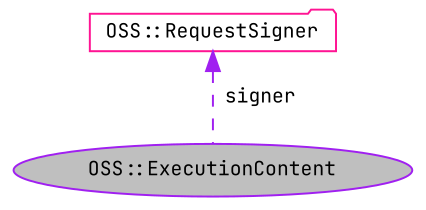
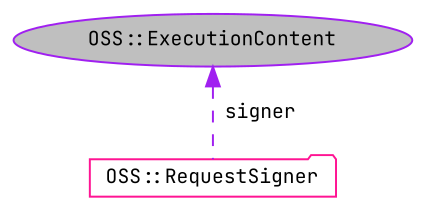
  digraph {
    fontname="JetBrains Mono"
    node [fontname="JetBrains Mono" fontsize=10 style=filled]
    n1 [color=purple fillcolor=grey75 fontcolor=black height=0.2 label="OSS::ExecutionContent" shape=ellipse width=0.4]
    n2 [color=deeppink fillcolor=white height=0.2 label="OSS::RequestSigner" shape=folder width=0.4]
-   n2 -> n1 [color=purple dir=back fontname="JetBrains Mono" fontsize=10 label=" signer" labelfontname=Helvetica labelfontsize=10 style=dashed]
+   n1 -> n2 [color=purple dir=back fontname="JetBrains Mono" fontsize=10 label=" signer" labelfontname=Helvetica labelfontsize=10 style=dashed]
  }
